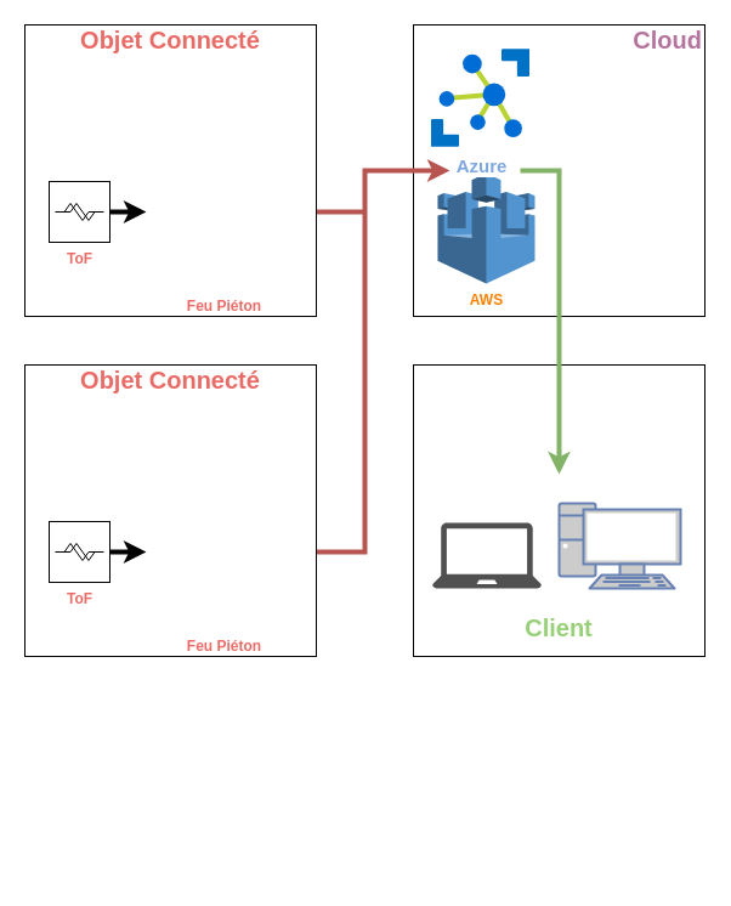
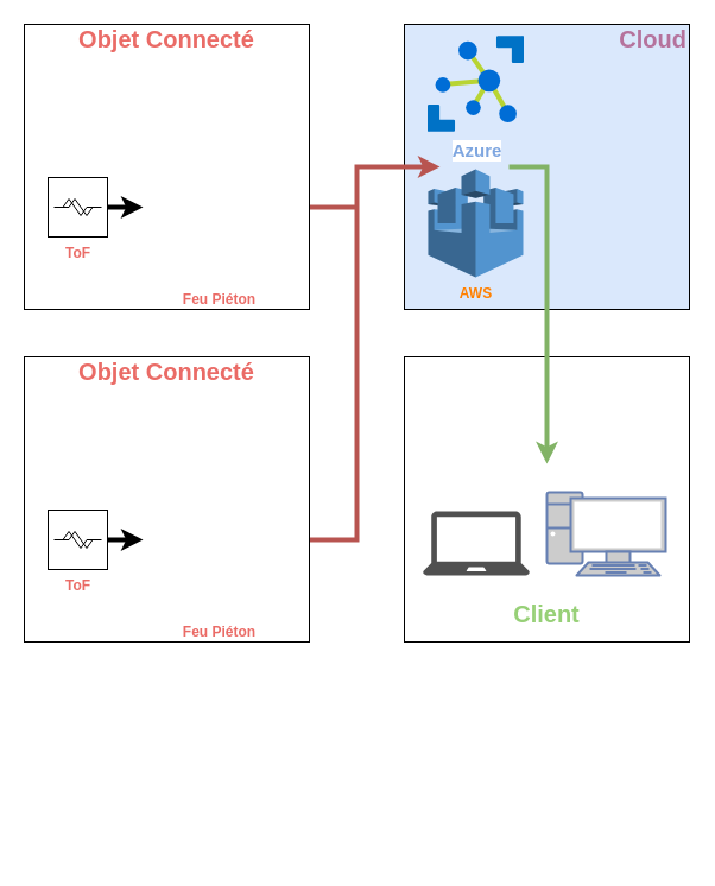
  <mxCell id="0" />
  <mxCell id="1" parent="0" />
  <mxCell id="2" value="" style="group" vertex="1" connectable="0" parent="1"><mxGeometry x="340" y="300" width="240" height="240" as="geometry" /></mxCell>
  <mxCell id="3" value="&lt;b&gt;&lt;font color=&quot;#97d077&quot; style=&quot;font-size: 20px&quot;&gt;&lt;br&gt;&lt;br&gt;&lt;br&gt;&lt;br&gt;&lt;br&gt;&lt;br&gt;&lt;br&gt;&lt;br&gt;&lt;br&gt;&lt;br&gt;&lt;br&gt;&lt;br&gt;&lt;br&gt;&lt;br&gt;&lt;br&gt;&lt;br&gt;&lt;br&gt;Client&lt;/font&gt;&lt;br&gt;&lt;br&gt;&lt;br&gt;&lt;br&gt;&lt;br&gt;&lt;br&gt;&lt;br&gt;&lt;br&gt;&lt;br&gt;&lt;br&gt;&lt;br&gt;&lt;br&gt;&lt;br&gt;&lt;br&gt;&lt;br&gt;&lt;br&gt;&lt;/b&gt;" style="whiteSpace=wrap;html=1;aspect=fixed;" vertex="1" parent="2"><mxGeometry width="240" height="240" as="geometry" /></mxCell>
  <mxCell id="4" value="" style="group" vertex="1" connectable="0" parent="2"><mxGeometry x="120" y="114" width="100" height="70" as="geometry" /></mxCell>
  <mxCell id="5" value="" style="group" vertex="1" connectable="0" parent="4"><mxGeometry width="100" height="70" as="geometry" /></mxCell>
  <mxCell id="6" value="" style="fontColor=#0066CC;verticalAlign=top;verticalLabelPosition=bottom;labelPosition=center;align=center;html=1;outlineConnect=0;fillColor=#CCCCCC;strokeColor=#6881B3;gradientColor=none;gradientDirection=north;strokeWidth=2;shape=mxgraph.networks.pc;" vertex="1" parent="5"><mxGeometry width="100" height="70" as="geometry" /></mxCell>
  <mxCell id="7" value="" style="shape=image;html=1;verticalAlign=top;verticalLabelPosition=bottom;labelBackgroundColor=#ffffff;imageAspect=0;aspect=fixed;image=https://cdn1.iconfinder.com/data/icons/smallicons-logotypes/32/opera-128.png" vertex="1" parent="5"><mxGeometry x="49" y="20" width="23" height="23" as="geometry" /></mxCell>
  <mxCell id="8" value="" style="group" vertex="1" connectable="0" parent="2"><mxGeometry x="15.5" y="130" width="90" height="54" as="geometry" /></mxCell>
  <mxCell id="9" value="" style="group" vertex="1" connectable="0" parent="8"><mxGeometry width="90" height="54" as="geometry" /></mxCell>
  <mxCell id="10" value="" style="pointerEvents=1;shadow=0;dashed=0;html=1;strokeColor=none;fillColor=#505050;labelPosition=center;verticalLabelPosition=bottom;verticalAlign=top;outlineConnect=0;align=center;shape=mxgraph.office.devices.laptop;" vertex="1" parent="9"><mxGeometry width="90" height="54" as="geometry" /></mxCell>
  <mxCell id="11" value="" style="shape=image;html=1;verticalAlign=top;verticalLabelPosition=bottom;labelBackgroundColor=#ffffff;imageAspect=0;aspect=fixed;image=https://cdn1.iconfinder.com/data/icons/system-shade-circles/512/chrome_browser-128.png" vertex="1" parent="9"><mxGeometry x="34" y="15.5" width="23" height="23" as="geometry" /></mxCell>
  <mxCell id="12" value="" style="group" vertex="1" connectable="0" parent="1"><mxGeometry x="340" y="20" width="240" height="240" as="geometry" /></mxCell>
- <mxCell id="13" value="&lt;div style=&quot;font-size: 20px&quot;&gt;&lt;b style=&quot;color: rgb(181 , 115 , 157)&quot;&gt;Cloud&lt;/b&gt;&lt;br&gt;&lt;/div&gt;&lt;div style=&quot;font-size: 20px&quot;&gt;&lt;b style=&quot;color: rgb(181 , 115 , 157)&quot;&gt;&lt;br&gt;&lt;/b&gt;&lt;/div&gt;&lt;div style=&quot;font-size: 20px&quot;&gt;&lt;b style=&quot;color: rgb(181 , 115 , 157)&quot;&gt;&lt;br&gt;&lt;/b&gt;&lt;/div&gt;&lt;div style=&quot;font-size: 20px&quot;&gt;&lt;b style=&quot;color: rgb(181 , 115 , 157)&quot;&gt;&lt;br&gt;&lt;/b&gt;&lt;/div&gt;&lt;div style=&quot;font-size: 20px&quot;&gt;&lt;b style=&quot;color: rgb(181 , 115 , 157)&quot;&gt;&lt;br&gt;&lt;/b&gt;&lt;/div&gt;&lt;div style=&quot;font-size: 20px&quot;&gt;&lt;b style=&quot;color: rgb(181 , 115 , 157)&quot;&gt;&lt;br&gt;&lt;/b&gt;&lt;/div&gt;&lt;div style=&quot;font-size: 20px&quot;&gt;&lt;b style=&quot;color: rgb(181 , 115 , 157)&quot;&gt;&lt;br&gt;&lt;/b&gt;&lt;/div&gt;&lt;div style=&quot;font-size: 20px&quot;&gt;&lt;b style=&quot;color: rgb(181 , 115 , 157)&quot;&gt;&lt;br&gt;&lt;/b&gt;&lt;/div&gt;&lt;div style=&quot;font-size: 20px&quot;&gt;&lt;br&gt;&lt;/div&gt;&lt;div style=&quot;font-size: 20px&quot;&gt;&lt;br&gt;&lt;/div&gt;" style="whiteSpace=wrap;html=1;aspect=fixed;align=right;" vertex="1" parent="12"><mxGeometry width="240" height="240" as="geometry" /></mxCell>
+ <mxCell id="13" value="&lt;div style=&quot;font-size: 20px&quot;&gt;&lt;b style=&quot;color: rgb(181 , 115 , 157)&quot;&gt;Cloud&lt;/b&gt;&lt;br&gt;&lt;/div&gt;&lt;div style=&quot;font-size: 20px&quot;&gt;&lt;b style=&quot;color: rgb(181 , 115 , 157)&quot;&gt;&lt;br&gt;&lt;/b&gt;&lt;/div&gt;&lt;div style=&quot;font-size: 20px&quot;&gt;&lt;b style=&quot;color: rgb(181 , 115 , 157)&quot;&gt;&lt;br&gt;&lt;/b&gt;&lt;/div&gt;&lt;div style=&quot;font-size: 20px&quot;&gt;&lt;b style=&quot;color: rgb(181 , 115 , 157)&quot;&gt;&lt;br&gt;&lt;/b&gt;&lt;/div&gt;&lt;div style=&quot;font-size: 20px&quot;&gt;&lt;b style=&quot;color: rgb(181 , 115 , 157)&quot;&gt;&lt;br&gt;&lt;/b&gt;&lt;/div&gt;&lt;div style=&quot;font-size: 20px&quot;&gt;&lt;b style=&quot;color: rgb(181 , 115 , 157)&quot;&gt;&lt;br&gt;&lt;/b&gt;&lt;/div&gt;&lt;div style=&quot;font-size: 20px&quot;&gt;&lt;b style=&quot;color: rgb(181 , 115 , 157)&quot;&gt;&lt;br&gt;&lt;/b&gt;&lt;/div&gt;&lt;div style=&quot;font-size: 20px&quot;&gt;&lt;b style=&quot;color: rgb(181 , 115 , 157)&quot;&gt;&lt;br&gt;&lt;/b&gt;&lt;/div&gt;&lt;div style=&quot;font-size: 20px&quot;&gt;&lt;br&gt;&lt;/div&gt;&lt;div style=&quot;font-size: 20px&quot;&gt;&lt;br&gt;&lt;/div&gt;" style="whiteSpace=wrap;html=1;aspect=fixed;align=right;fillColor=#dae8fc;" vertex="1" parent="12"><mxGeometry width="240" height="240" as="geometry" /></mxCell>
  <mxCell id="14" value="&lt;b&gt;&lt;font color=&quot;#ff8000&quot;&gt;AWS&lt;/font&gt;&lt;/b&gt;" style="outlineConnect=0;dashed=0;verticalLabelPosition=bottom;verticalAlign=top;align=center;html=1;shape=mxgraph.aws3.aws_iot;fillColor=#5294CF;gradientColor=none;" vertex="1" parent="12"><mxGeometry x="20" y="122" width="80" height="91" as="geometry" /></mxCell>
- <mxCell id="15" value="&lt;font style=&quot;font-size: 15px&quot; color=&quot;#7ea6e0&quot;&gt;&lt;b&gt;Azure&lt;br&gt;&lt;/b&gt;&lt;/font&gt;" style="aspect=fixed;html=1;points=[];align=center;image;fontSize=12;image=img/lib/mscae/Azure_IoT_Hub.svg;" vertex="1" parent="12"><mxGeometry x="15" y="20" width="81" height="81" as="geometry" /></mxCell>
+ <mxCell id="15" value="&lt;font style=&quot;font-size: 15px&quot; color=&quot;#7ea6e0&quot;&gt;&lt;b&gt;Azure&lt;br&gt;&lt;/b&gt;&lt;/font&gt;" style="aspect=fixed;html=1;points=[];align=center;image;fontSize=12;image=img/lib/mscae/Azure_IoT_Hub.svg;" vertex="1" parent="12"><mxGeometry x="20" y="10" width="81" height="81" as="geometry" /></mxCell>
  <mxCell id="16" style="edgeStyle=orthogonalEdgeStyle;rounded=0;orthogonalLoop=1;jettySize=auto;html=1;startArrow=none;startFill=0;strokeWidth=4;fillColor=#f8cecc;strokeColor=#b85450;exitX=1;exitY=0.5;exitDx=0;exitDy=0;endArrow=none;endFill=0;" edge="1" parent="1" source="22"><mxGeometry relative="1" as="geometry"><Array as="points"><mxPoint x="290" y="174" /></Array><mxPoint x="208" y="142.5" as="sourcePoint" /><mxPoint x="300" y="174" as="targetPoint" /></mxGeometry></mxCell>
  <mxCell id="17" style="edgeStyle=orthogonalEdgeStyle;rounded=0;orthogonalLoop=1;jettySize=auto;html=1;startArrow=none;startFill=0;strokeWidth=4;fillColor=#d5e8d4;strokeColor=#82b366;" edge="1" parent="1" source="14"><mxGeometry relative="1" as="geometry"><Array as="points"><mxPoint x="430" y="140" /><mxPoint x="460" y="140" /></Array><mxPoint x="620" y="250" as="sourcePoint" /><mxPoint x="460" y="390" as="targetPoint" /></mxGeometry></mxCell>
  <mxCell id="18" style="edgeStyle=orthogonalEdgeStyle;rounded=0;orthogonalLoop=1;jettySize=auto;html=1;exitX=1;exitY=0.5;exitDx=0;exitDy=0;endArrow=classic;endFill=1;fillColor=#f8cecc;strokeColor=#b85450;strokeWidth=4;" edge="1" parent="1" source="29"><mxGeometry relative="1" as="geometry"><mxPoint x="370" y="140" as="targetPoint" /><mxPoint x="78" y="451.5" as="sourcePoint" /><Array as="points"><mxPoint x="300" y="454" /><mxPoint x="300" y="140" /></Array></mxGeometry></mxCell>
  <mxCell id="19" value="" style="group" vertex="1" connectable="0" parent="1"><mxGeometry x="20" y="20" width="240" height="240" as="geometry" /></mxCell>
  <mxCell id="20" value="" style="group" vertex="1" connectable="0" parent="19"><mxGeometry width="240" height="240" as="geometry" /></mxCell>
  <mxCell id="21" value="&lt;b style=&quot;font-size: 20px&quot;&gt;&lt;font color=&quot;#ea6b66&quot;&gt;Objet Connecté&lt;br&gt;&lt;br&gt;&lt;br&gt;&lt;br&gt;&lt;br&gt;&lt;br&gt;&lt;br&gt;&lt;br&gt;&lt;br&gt;&lt;br&gt;&lt;/font&gt;&lt;/b&gt;" style="whiteSpace=wrap;html=1;aspect=fixed;" vertex="1" parent="20"><mxGeometry width="240" height="240" as="geometry" /></mxCell>
  <mxCell id="22" value="&lt;b&gt;&lt;font color=&quot;#ea6b66&quot;&gt;Feu Piéton&lt;/font&gt;&lt;/b&gt;" style="shape=image;html=1;verticalAlign=top;verticalLabelPosition=bottom;labelBackgroundColor=#ffffff;imageAspect=0;aspect=fixed;image=https://cdn2.iconfinder.com/data/icons/circle-icons-1/64/traffic-128.png" vertex="1" parent="20"><mxGeometry x="100" y="90" width="128" height="128" as="geometry" /></mxCell>
  <mxCell id="23" style="edgeStyle=orthogonalEdgeStyle;rounded=0;orthogonalLoop=1;jettySize=auto;html=1;entryX=0;entryY=0.5;entryDx=0;entryDy=0;strokeWidth=4;" edge="1" parent="20" source="24" target="22"><mxGeometry relative="1" as="geometry" /></mxCell>
  <mxCell id="24" value="&lt;b&gt;&lt;font color=&quot;#ea6b66&quot;&gt;ToF&lt;/font&gt;&lt;/b&gt;" style="verticalLabelPosition=bottom;align=center;outlineConnect=0;dashed=0;html=1;verticalAlign=top;shape=mxgraph.pid.flow_sensors.coriolis;" vertex="1" parent="20"><mxGeometry x="20" y="129" width="50" height="50" as="geometry" /></mxCell>
  <mxCell id="25" value="" style="shape=image;html=1;verticalAlign=top;verticalLabelPosition=bottom;labelBackgroundColor=#ffffff;imageAspect=0;aspect=fixed;image=https://cdn1.iconfinder.com/data/icons/software-engineering-and-video-gaming/512/501_Buildings_city_sensor_smart_urban_Hardware_Engineering_Internet-128.png" vertex="1" parent="20"><mxGeometry x="189" width="50" height="50" as="geometry" /></mxCell>
  <mxCell id="26" value="" style="group" vertex="1" connectable="0" parent="1"><mxGeometry x="20" y="300" width="240" height="240" as="geometry" /></mxCell>
  <mxCell id="27" value="" style="group" vertex="1" connectable="0" parent="26"><mxGeometry width="240" height="240" as="geometry" /></mxCell>
  <mxCell id="28" value="&lt;b style=&quot;font-size: 20px&quot;&gt;&lt;font color=&quot;#ea6b66&quot;&gt;Objet Connecté&lt;br&gt;&lt;br&gt;&lt;br&gt;&lt;br&gt;&lt;br&gt;&lt;br&gt;&lt;br&gt;&lt;br&gt;&lt;br&gt;&lt;br&gt;&lt;/font&gt;&lt;/b&gt;" style="whiteSpace=wrap;html=1;aspect=fixed;" vertex="1" parent="27"><mxGeometry width="240" height="240" as="geometry" /></mxCell>
  <mxCell id="29" value="&lt;b&gt;&lt;font color=&quot;#ea6b66&quot;&gt;Feu Piéton&lt;/font&gt;&lt;/b&gt;" style="shape=image;html=1;verticalAlign=top;verticalLabelPosition=bottom;labelBackgroundColor=#ffffff;imageAspect=0;aspect=fixed;image=https://cdn2.iconfinder.com/data/icons/circle-icons-1/64/traffic-128.png" vertex="1" parent="27"><mxGeometry x="100" y="90" width="128" height="128" as="geometry" /></mxCell>
  <mxCell id="30" style="edgeStyle=orthogonalEdgeStyle;rounded=0;orthogonalLoop=1;jettySize=auto;html=1;entryX=0;entryY=0.5;entryDx=0;entryDy=0;strokeWidth=4;" edge="1" parent="27" source="31" target="29"><mxGeometry relative="1" as="geometry" /></mxCell>
  <mxCell id="31" value="&lt;b&gt;&lt;font color=&quot;#ea6b66&quot;&gt;ToF&lt;/font&gt;&lt;/b&gt;" style="verticalLabelPosition=bottom;align=center;outlineConnect=0;dashed=0;html=1;verticalAlign=top;shape=mxgraph.pid.flow_sensors.coriolis;" vertex="1" parent="27"><mxGeometry x="20" y="129" width="50" height="50" as="geometry" /></mxCell>
  <mxCell id="32" value="" style="shape=image;html=1;verticalAlign=top;verticalLabelPosition=bottom;labelBackgroundColor=#ffffff;imageAspect=0;aspect=fixed;image=https://cdn1.iconfinder.com/data/icons/software-engineering-and-video-gaming/512/501_Buildings_city_sensor_smart_urban_Hardware_Engineering_Internet-128.png" vertex="1" parent="27"><mxGeometry x="189" width="50" height="50" as="geometry" /></mxCell>
